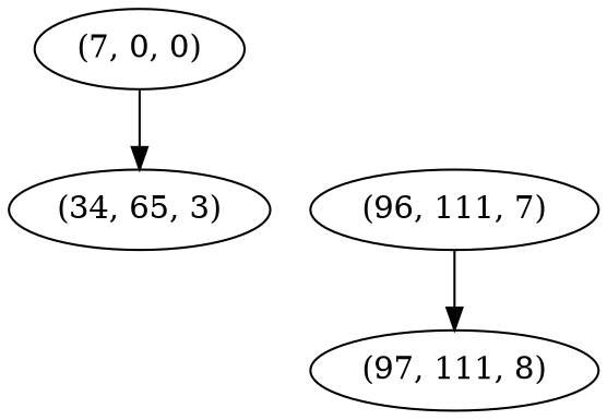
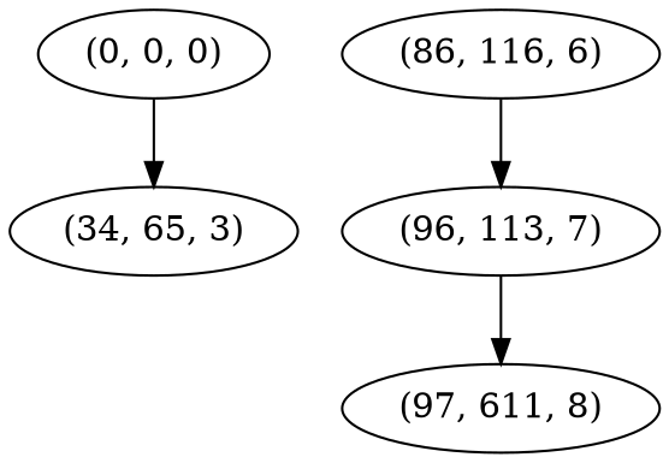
  digraph {
    n1 [label="(34, 65, 3)"]
-   "(0, 0, 0)" [label="(7, 0, 0)"]
-   "(96, 113, 7)" [label="(96, 111, 7)"]
-   "(97, 111, 8)"
+   "(0, 0, 0)"
+   "(86, 116, 6)"
+   "(96, 113, 7)"
+   "(97, 111, 8)" [label="(97, 611, 8)"]
    "(0, 0, 0)" -> n1
+   "(86, 116, 6)" -> "(96, 113, 7)"
    "(96, 113, 7)" -> "(97, 111, 8)"
  }
